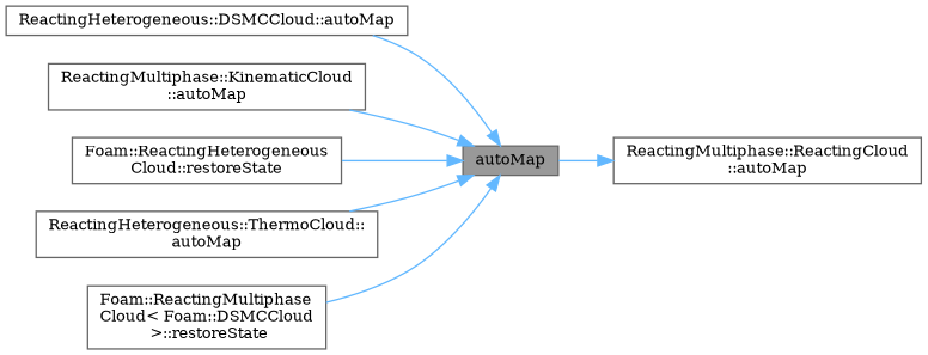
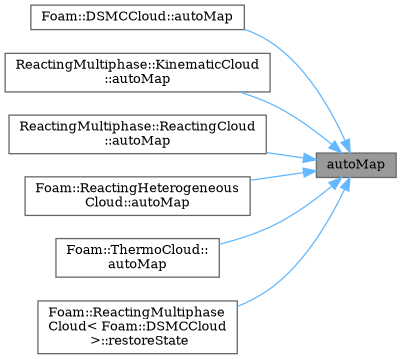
  digraph {
    fontname="DejaVu Serif"
    rankdir=RL
    node [color=grey40 fillcolor=white fontname="DejaVu Serif" fontsize=10 shape=box style=filled]
    edge [color=steelblue1 dir=back fontname="DejaVu Serif" fontsize=10 labelfontname=Helvetica labelfontsize=10 style=solid]
    n1 [color=gray40 fillcolor=grey60 fontcolor=black height=0.2 label=autoMap width=0.4]
-   n2 [height=0.2 label="ReactingHeterogeneous::DSMCCloud::autoMap" width=0.4]
+   n2 [height=0.2 label="Foam::DSMCCloud::autoMap" width=0.4]
    n3 [height=0.2 label="ReactingMultiphase::KinematicCloud\l::autoMap" width=0.4]
    n4 [height=0.2 label="ReactingMultiphase::ReactingCloud\l::autoMap" width=0.4]
-   n5 [height=0.2 label="Foam::ReactingHeterogeneous\lCloud::restoreState" width=0.4]
-   n6 [height=0.2 label="ReactingHeterogeneous::ThermoCloud::\lautoMap" width=0.4]
+   n5 [height=0.2 label="Foam::ReactingHeterogeneous\lCloud::autoMap" width=0.4]
+   n6 [height=0.2 label="Foam::ThermoCloud::\lautoMap" width=0.4]
    n7 [height=0.2 label="Foam::ReactingMultiphase\lCloud\< Foam::DSMCCloud\l \>::restoreState" width=0.4]
    n1 -> n2
    n1 -> n3
-   n4 -> n1
+   n1 -> n4
    n1 -> n5
    n1 -> n6
    n1 -> n7
  }
